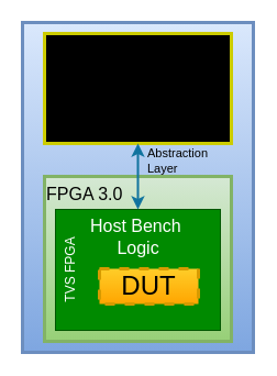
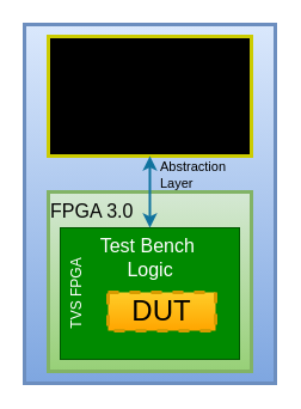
  <mxCell id="0" />
  <mxCell id="1" parent="0" />
  <mxCell id="2" value="" style="whiteSpace=wrap;html=1;fillColor=#dae8fc;strokeWidth=3;align=center;verticalAlign=top;strokeColor=#6c8ebf;gradientColor=#7ea6e0;" vertex="1" parent="1"><mxGeometry x="20" y="20" width="210" height="300" as="geometry" /></mxCell>
  <mxCell id="3" value="FPGA 3.0" style="whiteSpace=wrap;html=1;fillColor=#d5e8d4;textShadow=0;strokeColor=#82b366;strokeWidth=3;horizontal=1;verticalAlign=top;fontSize=16;gradientColor=#97d077;align=left;" vertex="1" parent="1"><mxGeometry x="40" y="160" width="170" height="150" as="geometry" /></mxCell>
  <mxCell id="4" value="TVS FPGA" style="rounded=0;whiteSpace=wrap;html=1;fillColor=#008a00;fontColor=#ffffff;strokeColor=#005700;horizontal=0;verticalAlign=top;" vertex="1" parent="1"><mxGeometry x="50" y="190" width="150" height="110" as="geometry" /></mxCell>
- <mxCell id="5" value="&lt;div&gt;&lt;span style=&quot;font-size: 16px;&quot;&gt;Host Bench&amp;nbsp;&lt;/span&gt;&lt;/div&gt;&lt;div&gt;&lt;span style=&quot;font-size: 16px;&quot;&gt;Logic&lt;/span&gt;&lt;/div&gt;" style="text;html=1;align=center;verticalAlign=middle;resizable=0;points=[];autosize=1;strokeColor=none;fillColor=none;fontColor=#FFFFFF;" vertex="1" parent="1"><mxGeometry x="70" y="190" width="110" height="50" as="geometry" /></mxCell>
+ <mxCell id="5" value="&lt;div&gt;&lt;span style=&quot;font-size: 16px;&quot;&gt;Test Bench&amp;nbsp;&lt;/span&gt;&lt;/div&gt;&lt;div&gt;&lt;span style=&quot;font-size: 16px;&quot;&gt;Logic&lt;/span&gt;&lt;/div&gt;" style="text;html=1;align=center;verticalAlign=middle;resizable=0;points=[];autosize=1;strokeColor=none;fillColor=none;fontColor=#FFFFFF;" vertex="1" parent="1"><mxGeometry x="70" y="190" width="110" height="50" as="geometry" /></mxCell>
  <mxCell id="6" value="" style="whiteSpace=wrap;html=1;fillColor=light-dark(#feffc7, #281d00);textShadow=0;strokeColor=light-dark(#CCCC00,#6D5100);strokeWidth=3;horizontal=0;verticalAlign=top;fontSize=16;gradientColor=light-dark(#d7e236, #543300);gradientDirection=south;" vertex="1" parent="1"><mxGeometry x="40" y="30" width="170" height="100" as="geometry" /></mxCell>
  <mxCell id="7" value="&lt;font style=&quot;font-size: 24px;&quot;&gt;DUT&lt;/font&gt;" style="whiteSpace=wrap;html=1;fillColor=#ffcd28;textShadow=0;strokeColor=#d79b00;strokeWidth=3;gradientColor=#ffa500;dashed=1;" vertex="1" parent="1"><mxGeometry x="90" y="244" width="90" height="32" as="geometry" /></mxCell>
  <mxCell id="8" value="&lt;span style=&quot;font-size: 16px;&quot;&gt;Randomized Tests&lt;/span&gt;" style="text;html=1;align=center;verticalAlign=middle;resizable=0;points=[];autosize=1;strokeColor=none;fillColor=none;fontColor=default;" vertex="1" parent="1"><mxGeometry x="50" y="100" width="150" height="30" as="geometry" /></mxCell>
  <mxCell id="9" value="&lt;span style=&quot;font-size: 16px;&quot;&gt;Directed Tests&lt;/span&gt;" style="text;html=1;align=center;verticalAlign=middle;resizable=0;points=[];autosize=1;strokeColor=none;fillColor=none;fontColor=default;" vertex="1" parent="1"><mxGeometry x="65" y="80" width="120" height="30" as="geometry" /></mxCell>
  <mxCell id="10" value="&lt;div&gt;&lt;span style=&quot;font-size: 16px;&quot;&gt;Host PC&lt;/span&gt;&lt;/div&gt;" style="text;html=1;align=center;verticalAlign=middle;resizable=0;points=[];autosize=1;strokeColor=none;fillColor=none;fontColor=default;fontStyle=1" vertex="1" parent="1"><mxGeometry x="85" y="40" width="80" height="30" as="geometry" /></mxCell>
  <mxCell id="11" value="" style="endArrow=classic;html=1;rounded=0;strokeWidth=2;exitX=0.5;exitY=0;exitDx=0;exitDy=0;strokeColor=#10739E;entryX=0.5;entryY=1;entryDx=0;entryDy=0;startArrow=classic;startFill=1;" edge="1" parent="1" source="4" target="6"><mxGeometry width="50" height="50" relative="1" as="geometry"><mxPoint x="124.66" y="190" as="sourcePoint" /><mxPoint x="124.66" y="150" as="targetPoint" /></mxGeometry></mxCell>
  <mxCell id="12" value="Abstraction&lt;div&gt;Layer&lt;/div&gt;" style="edgeLabel;html=1;align=left;verticalAlign=middle;resizable=0;points=[];labelBackgroundColor=none;" vertex="1" connectable="0" parent="11"><mxGeometry x="0.367" y="-1" relative="1" as="geometry"><mxPoint x="6" y="-4" as="offset" /></mxGeometry></mxCell>
